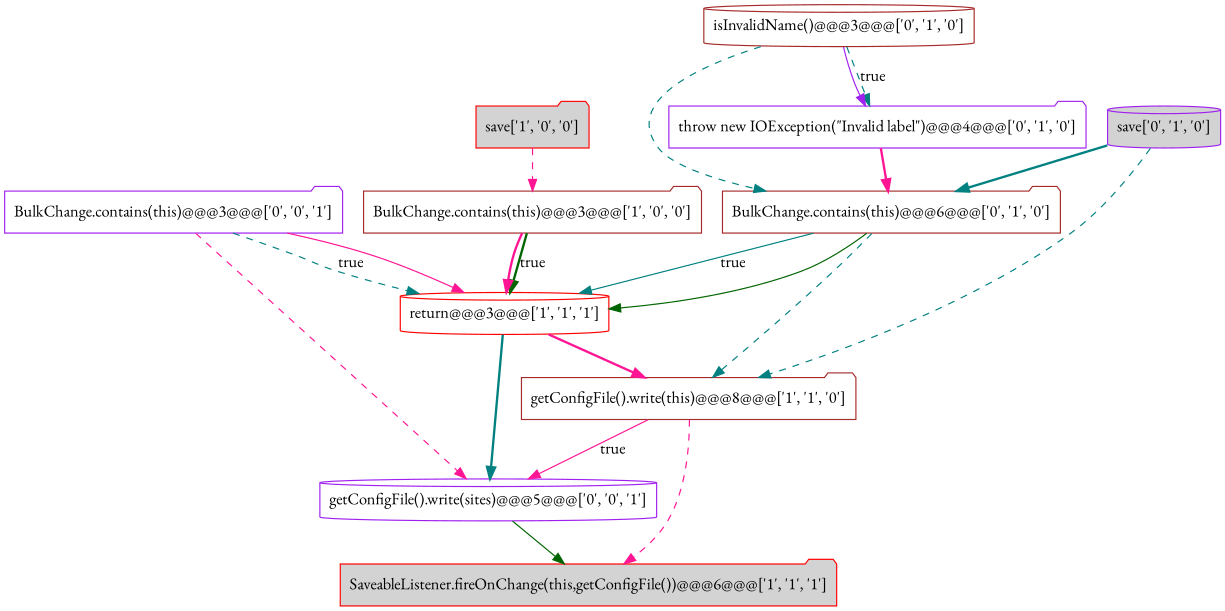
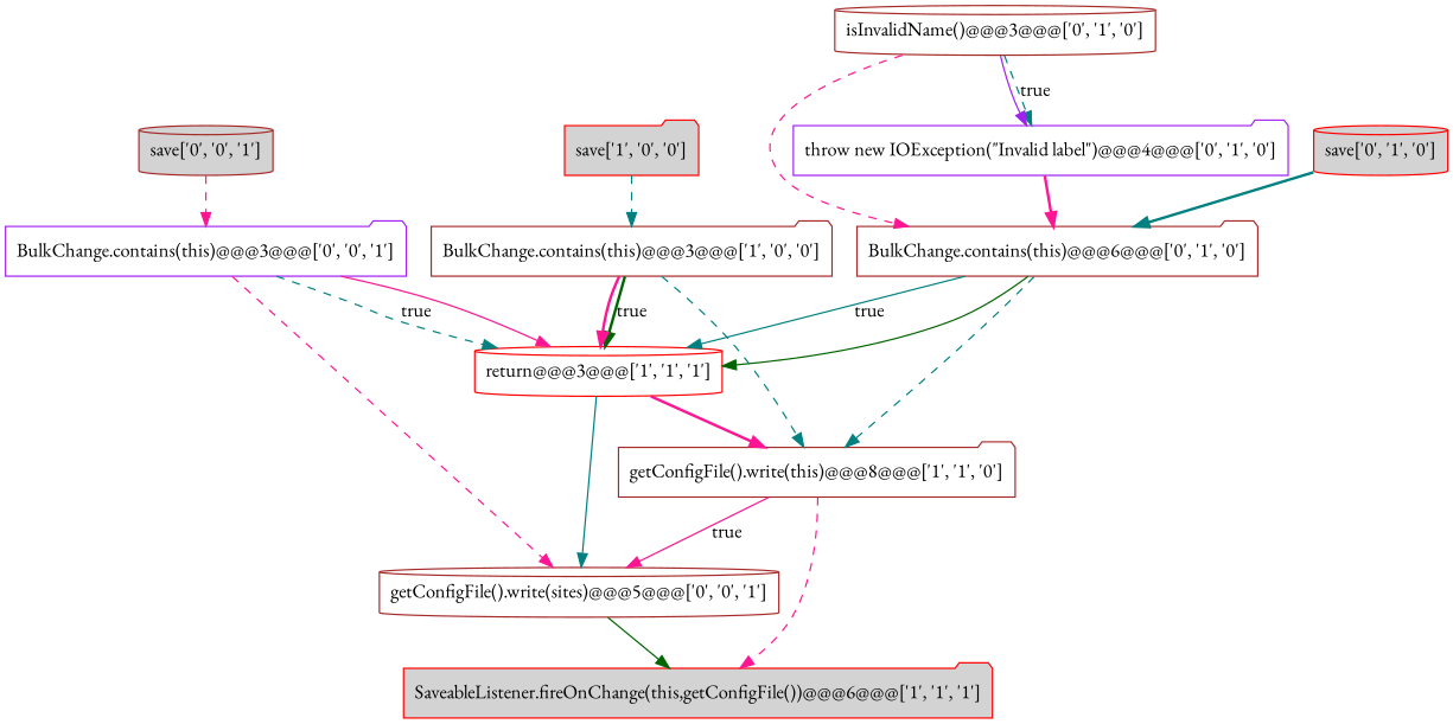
  digraph {
    fontname="EB Garamond"
    node [color=brown fillcolor=white fontname="EB Garamond" shape=folder style=filled]
    edge [color=teal fontname="EB Garamond" style=dashed]
    n1 [color=red fillcolor=lightgray label="SaveableListener.fireOnChange(this,getConfigFile())@@@6@@@['1', '1', '1']"]
    n2 [color=purple label="throw new IOException(\"Invalid label\")@@@4@@@['0', '1', '0']"]
    n3 [label="BulkChange.contains(this)@@@6@@@['0', '1', '0']"]
    n4 [color=red label="return@@@3@@@['1', '1', '1']" shape=cylinder]
    n5 [label="getConfigFile().write(this)@@@8@@@['1', '1', '0']"]
-   n6 [color=purple label="getConfigFile().write(sites)@@@5@@@['0', '0', '1']" shape=cylinder]
+   n6 [label="getConfigFile().write(sites)@@@5@@@['0', '0', '1']" shape=cylinder]
    n7 [color=red fillcolor=lightgray label="save['1', '0', '0']"]
    n8 [label="BulkChange.contains(this)@@@3@@@['1', '0', '0']"]
-   n9 [color=purple fillcolor=lightgray label="save['0', '1', '0']" shape=cylinder]
+   n9 [color=red fillcolor=lightgray label="save['0', '1', '0']" shape=cylinder]
    n10 [label="isInvalidName()@@@3@@@['0', '1', '0']" shape=cylinder]
+   n11 [fillcolor=lightgray label="save['0', '0', '1']" shape=cylinder]
    n12 [color=purple label="BulkChange.contains(this)@@@3@@@['0', '0', '1']"]
    n2 -> n3 [color=deeppink style=bold]
    n3 -> n4 [color=darkgreen style=solid]
    n3 -> n4 [label=true style=solid]
    n3 -> n5
    n4 -> n5 [color=deeppink style=bold]
-   n4 -> n6 [style=bold]
+   n4 -> n6 [style=solid]
    n5 -> n1 [color=deeppink]
    n5 -> n6 [color=deeppink label=true style=solid]
    n6 -> n1 [color=darkgreen style=solid]
-   n7 -> n8 [color=deeppink]
+   n7 -> n8
    n8 -> n4 [color=darkgreen label=true style=bold]
    n8 -> n4 [color=deeppink style=bold]
-   n9 -> n5
+   n8 -> n5
    n9 -> n3 [style=bold]
    n10 -> n2 [label=true]
    n10 -> n2 [color=purple style=solid]
-   n10 -> n3
+   n10 -> n3 [color=deeppink]
+   n11 -> n12 [color=deeppink]
    n12 -> n4 [color=deeppink style=solid]
    n12 -> n4 [label=true]
    n12 -> n6 [color=deeppink]
  }
